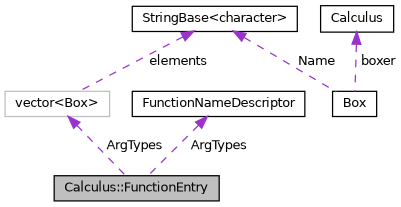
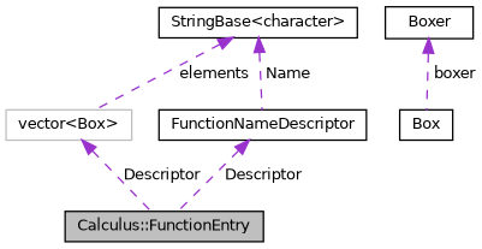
  digraph {
    node [color=black fillcolor=white fontname=Helvetica fontsize=10 shape=record style=filled]
    edge [color=darkorchid3 dir=back fontname=Helvetica fontsize=10 labelfontname=Helvetica labelfontsize=10 style=dashed]
    n1 [fillcolor=grey75 fontcolor=black height=0.2 label="Calculus::FunctionEntry" width=0.4]
    n2 [color=grey75 height=0.2 label="vector\<Box\>" width=0.4]
    n3 [height=0.2 label="StringBase\<character\>" width=0.4]
    n4 [height=0.2 label=FunctionNameDescriptor width=0.4]
    n5 [height=0.2 label=Box width=0.4]
-   n6 [height=0.2 label=Calculus width=0.4]
-   n2 -> n1 [label=" ArgTypes"]
+   n6 [height=0.2 label=Boxer width=0.4]
+   n2 -> n1 [label=" Descriptor"]
    n3 -> n2 [label=" elements"]
-   n3 -> n5 [label=" Name"]
-   n4 -> n1 [label=" ArgTypes"]
+   n3 -> n4 [label=" Name"]
+   n4 -> n1 [label=" Descriptor"]
    n6 -> n5 [label=" boxer"]
  }
